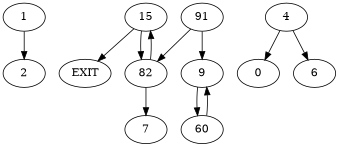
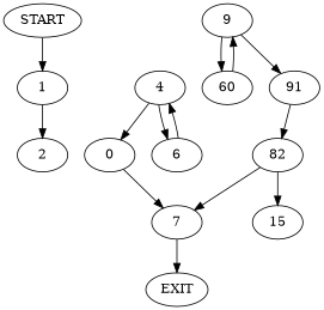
  digraph {
+   n1 [label=START]
    1
    2
    n4 [label=EXIT]
    n5 [label=0]
    4
    6
    7
    n9 [label=60]
    9
    n11 [label=91]
    n12 [label=82]
    n13 [label=15]
+   n1 -> 1
    1 -> 2
+   n5 -> 7
    4 -> n5
    4 -> 6
-   n13 -> n4
+   6 -> 4
+   7 -> n4
    n9 -> 9
    9 -> n9
-   n11 -> 9
+   9 -> n11
    n11 -> n12
    n12 -> 7
    n12 -> n13
-   n13 -> n12
  }
